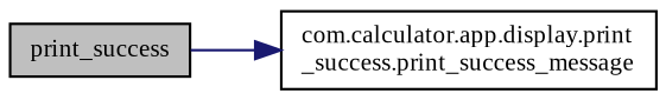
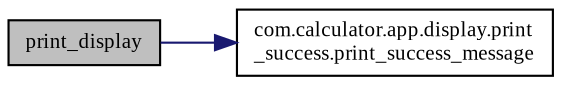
  digraph {
    rankdir=LR
    fontname="Liberation Serif"
    node [color=black fontname="Liberation Serif" fontsize=10 shape=record style=filled]
-   n1 [fillcolor=grey75 fontcolor=black height=0.2 label=print_success width=0.4]
+   n1 [fillcolor=grey75 fontcolor=black height=0.2 label=print_display width=0.4]
    n2 [fillcolor=white height=0.2 label="com.calculator.app.display.print\l_success.print_success_message" width=0.4]
    n1 -> n2 [color=midnightblue fontname="Liberation Serif" fontsize=10 labelfontname=Helvetica labelfontsize=10 style=solid]
  }
